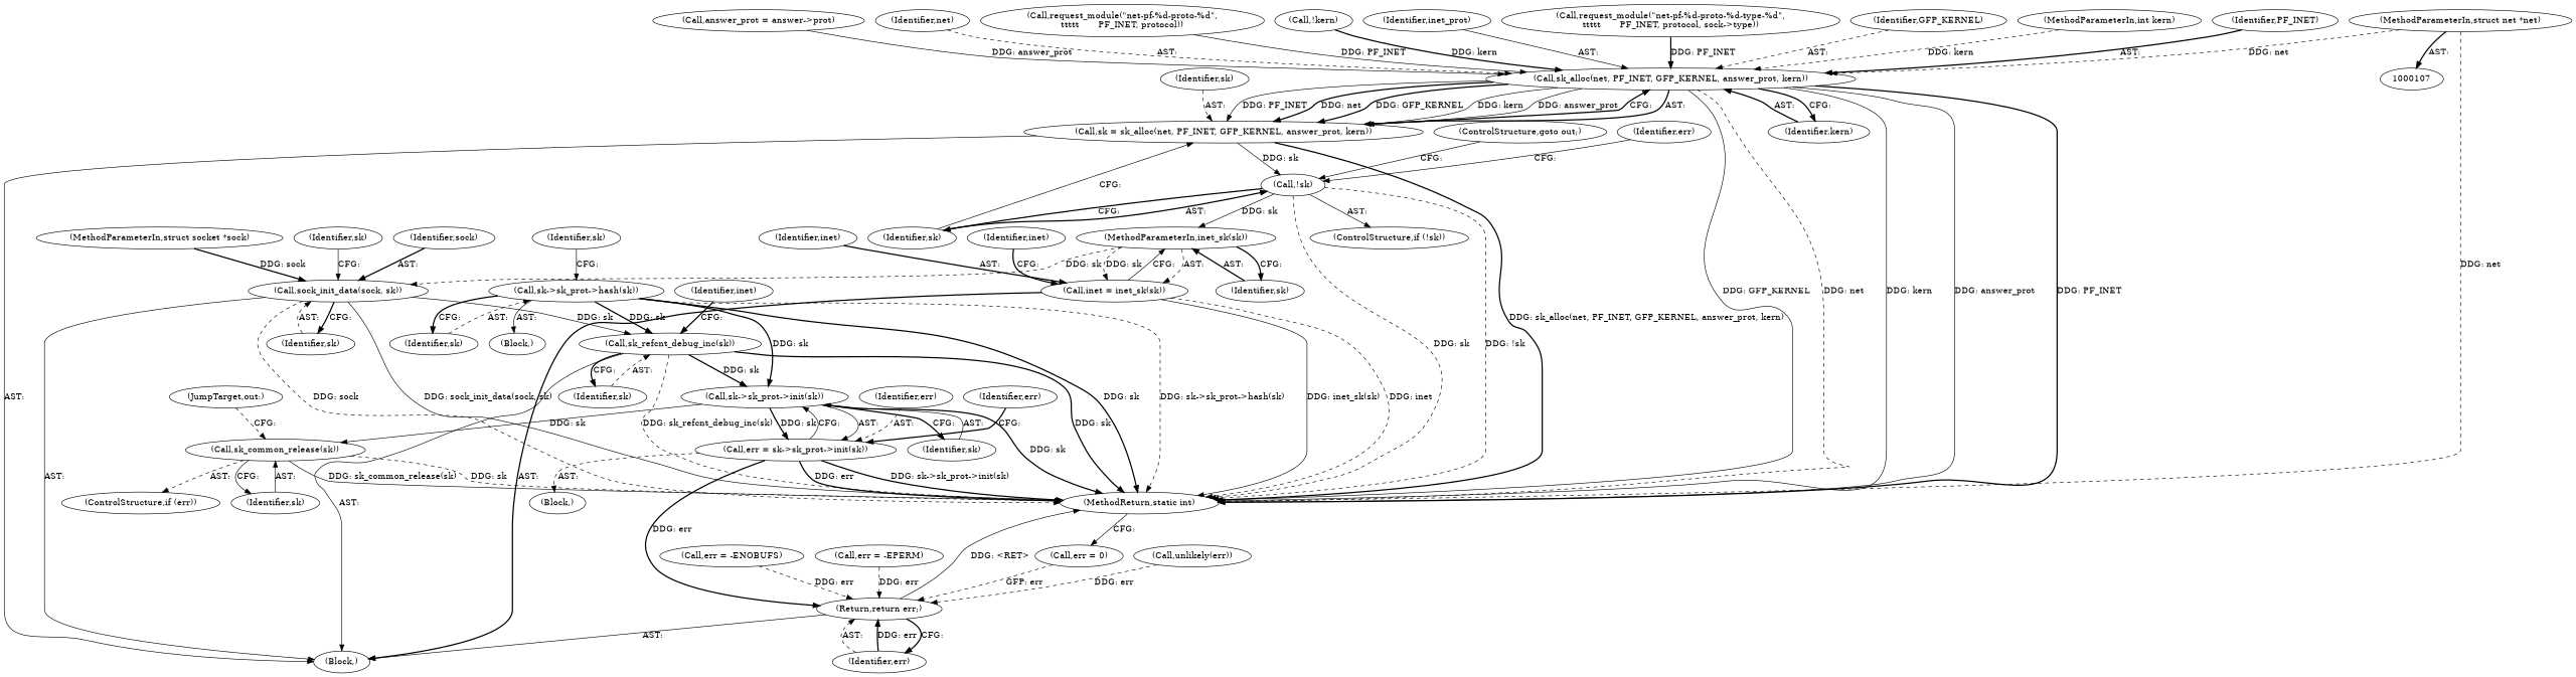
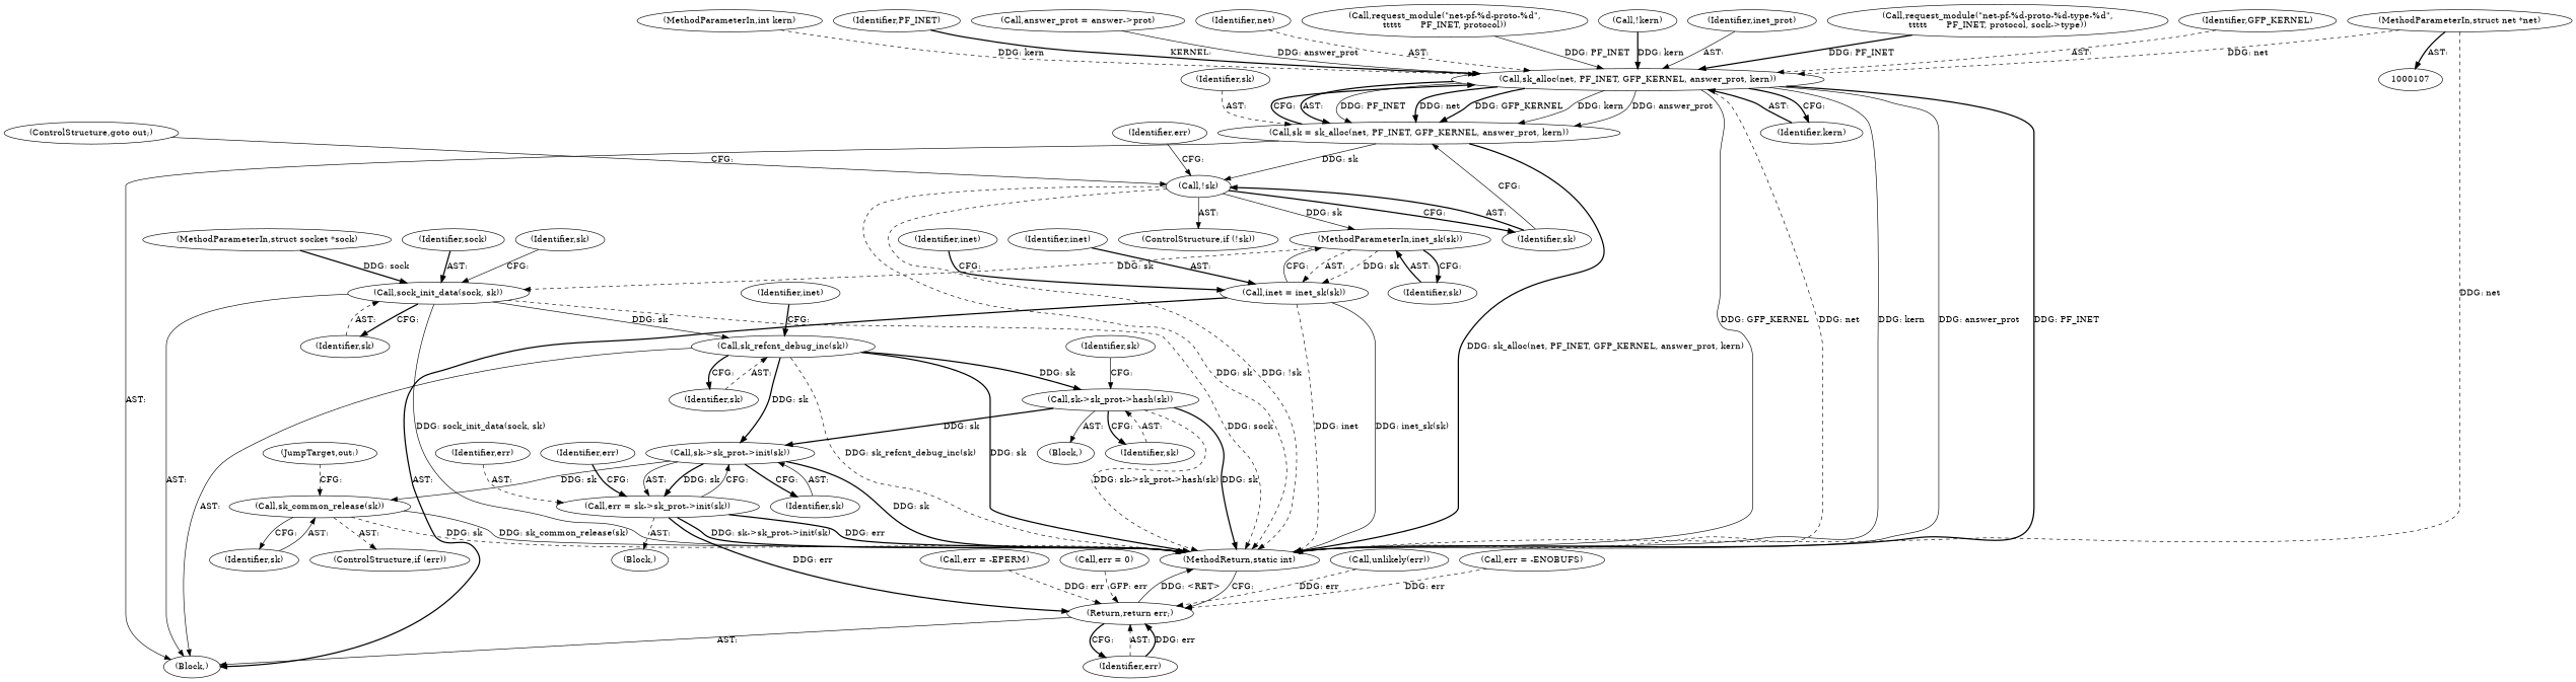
  digraph {
    edge [style=bold]
    n1 [label="(MethodParameterIn,struct net *net)"]
    n2 [label="(Call,sk_alloc(net, PF_INET, GFP_KERNEL, answer_prot, kern))"]
    n3 [label="(MethodReturn,static int)"]
    1000107
    n5 [label="(Call,sk = sk_alloc(net, PF_INET, GFP_KERNEL, answer_prot, kern))"]
    n6 [label="(Identifier,kern)"]
    n7 [label="(Return,return err;)"]
    n8 [label="(Call,!sk)"]
    n9 [label="(Block,)"]
    n10 [label="(MethodParameterIn,inet_sk(sk))"]
    n11 [label="(Identifier,sk)"]
    n12 [label="(ControlStructure,if (!sk))"]
    n13 [label="(Call,inet = inet_sk(sk))"]
    n14 [label="(Call,sock_init_data(sock, sk))"]
    n15 [label="(Identifier,sk)"]
    n16 [label="(Call,sk_refcnt_debug_inc(sk))"]
    n17 [label="(Identifier,sk)"]
    n18 [label="(Call,sk->sk_prot->hash(sk))"]
    n19 [label="(Call,sk->sk_prot->init(sk))"]
    n20 [label="(Identifier,sk)"]
    n21 [label="(Identifier,sk)"]
    n22 [label="(Block,)"]
    n23 [label="(Call,err = sk->sk_prot->init(sk))"]
    n24 [label="(Call,sk_common_release(sk))"]
    n25 [label="(Identifier,sk)"]
    n26 [label="(Block,)"]
    n27 [label="(Identifier,sk)"]
    n28 [label="(ControlStructure,if (err))"]
    n29 [label="(Identifier,err)"]
    n30 [label="(Identifier,GFP_KERNEL)"]
    n31 [label="(MethodParameterIn,struct socket *sock)"]
    n32 [label="(ControlStructure,goto out;)"]
    n33 [label="(MethodParameterIn,int kern)"]
    n34 [label="(Identifier,inet)"]
    n35 [label="(Identifier,PF_INET)"]
    n36 [label="(Call,answer_prot = answer->prot)"]
    n37 [label="(Identifier,err)"]
    n38 [label="(Identifier,sk)"]
    n39 [label="(Identifier,inet)"]
    n40 [label="(Identifier,net)"]
    n41 [label="(Call,err = 0)"]
    n42 [label="(Identifier,sk)"]
    n43 [label="(Identifier,inet)"]
    n44 [label="(Identifier,err)"]
    n45 [label="(Identifier,err)"]
    n46 [label="(Call,unlikely(err))"]
    n47 [label="(Call,request_module(\"net-pf-%d-proto-%d\",\n\t\t\t\t\t       PF_INET, protocol))"]
    n48 [label="(Call,!kern)"]
    n49 [label="(Identifier,inet_prot)"]
    n50 [label="(Call,request_module(\"net-pf-%d-proto-%d-type-%d\",\n\t\t\t\t\t       PF_INET, protocol, sock->type))"]
    n51 [label="(Identifier,sock)"]
    n52 [label="(Call,err = -ENOBUFS)"]
    n53 [label="(Identifier,sk)"]
    n54 [label="(Call,err = -EPERM)"]
    n55 [label="(JumpTarget,out:)"]
    n1 -> n2 [label="DDG: net" style=dashed]
    n1 -> n3 [label="DDG: net" style=dashed]
    n1 -> 1000107 [label="AST: "]
    n2 -> n3 [label="DDG: answer_prot" style=solid]
    n2 -> n3 [label="DDG: PF_INET"]
    n2 -> n3 [label="DDG: GFP_KERNEL" style=solid]
    n2 -> n3 [label="DDG: net" style=dashed]
    n2 -> n3 [label="DDG: kern" style=solid]
    n2 -> n5 [label="AST: "]
    n2 -> n5 [label="DDG: PF_INET" style=solid]
    n2 -> n5 [label="DDG: net"]
    n2 -> n5 [label="DDG: GFP_KERNEL"]
    n2 -> n5 [label="DDG: kern" style=solid]
    n2 -> n5 [label="DDG: answer_prot" style=solid]
    n2 -> n6 [label="CFG: "]
-   n3 -> n41 [label="CFG: " style=solid]
+   n3 -> n7 [label="CFG: " style=solid]
    n5 -> n2 [label="CFG: "]
    n5 -> n3 [label="DDG: sk_alloc(net, PF_INET, GFP_KERNEL, answer_prot, kern)"]
    n5 -> n8 [label="DDG: sk" style=solid]
    n5 -> n9 [label="AST: " style=solid]
    n6 -> n2 [label="AST: "]
    n7 -> n3 [label="DDG: <RET>" style=solid]
    n7 -> n9 [label="AST: " style=solid]
    n7 -> n29 [label="CFG: "]
    n8 -> n3 [label="DDG: sk" style=dashed]
    n8 -> n3 [label="DDG: !sk" style=dashed]
    n8 -> n10 [label="DDG: sk" style=solid]
    n8 -> n11 [label="CFG: "]
    n8 -> n12 [label="AST: " style=solid]
    n10 -> n13 [label="AST: " style=dashed]
    n10 -> n13 [label="DDG: sk" style=dashed]
    n10 -> n14 [label="DDG: sk" style=dashed]
    n10 -> n15 [label="CFG: "]
    n11 -> n5 [label="CFG: " style=solid]
    n11 -> n8 [label="AST: "]
    n13 -> n3 [label="DDG: inet_sk(sk)" style=solid]
    n13 -> n3 [label="DDG: inet" style=dashed]
    n13 -> n9 [label="AST: "]
    n13 -> n10 [label="CFG: " style=solid]
    n14 -> n3 [label="DDG: sock" style=dashed]
    n14 -> n3 [label="DDG: sock_init_data(sock, sk)" style=solid]
    n14 -> n9 [label="AST: " style=solid]
    n14 -> n16 [label="DDG: sk" style=solid]
    n14 -> n17 [label="CFG: "]
    n15 -> n10 [label="AST: "]
    n16 -> n3 [label="DDG: sk"]
    n16 -> n3 [label="DDG: sk_refcnt_debug_inc(sk)" style=dashed]
    n16 -> n9 [label="AST: " style=solid]
-   n18 -> n16 [label="DDG: sk"]
+   n16 -> n18 [label="DDG: sk"]
    n16 -> n19 [label="DDG: sk"]
    n16 -> n20 [label="CFG: "]
    n17 -> n14 [label="AST: " style=dashed]
    n18 -> n3 [label="DDG: sk"]
    n18 -> n3 [label="DDG: sk->sk_prot->hash(sk)" style=dashed]
    n18 -> n19 [label="DDG: sk"]
    n18 -> n21 [label="CFG: "]
    n18 -> n22 [label="AST: " style=solid]
    n19 -> n3 [label="DDG: sk"]
    n19 -> n23 [label="AST: " style=solid]
    n19 -> n23 [label="DDG: sk"]
    n19 -> n24 [label="DDG: sk" style=solid]
    n19 -> n25 [label="CFG: "]
    n20 -> n16 [label="AST: " style=dashed]
    n21 -> n18 [label="AST: " style=dashed]
    n23 -> n3 [label="DDG: sk->sk_prot->init(sk)"]
    n23 -> n3 [label="DDG: err"]
    n23 -> n7 [label="DDG: err"]
    n23 -> n19 [label="CFG: " style=solid]
    n23 -> n26 [label="AST: " style=dashed]
    n24 -> n3 [label="DDG: sk_common_release(sk)" style=solid]
    n24 -> n3 [label="DDG: sk" style=dashed]
    n24 -> n27 [label="CFG: " style=solid]
    n24 -> n28 [label="AST: " style=dashed]
    n25 -> n19 [label="AST: " style=solid]
    n27 -> n24 [label="AST: " style=solid]
    n29 -> n7 [label="AST: " style=dashed]
    n29 -> n7 [label="DDG: err"]
    n30 -> n2 [label="AST: " style=dashed]
    n31 -> n14 [label="DDG: sock"]
    n32 -> n8 [label="CFG: " style=solid]
    n33 -> n2 [label="DDG: kern" style=dashed]
    n34 -> n16 [label="CFG: "]
-   n35 -> n2 [label="AST: "]
+   n35 -> n2 [label="KERNEL: "]
    n36 -> n2 [label="DDG: answer_prot" style=solid]
    n37 -> n23 [label="CFG: "]
    n38 -> n5 [label="AST: " style=dashed]
    n39 -> n13 [label="AST: "]
    n40 -> n2 [label="AST: " style=dashed]
    n41 -> n7 [label="GFP: err" style=dashed]
    n42 -> n18 [label="CFG: " style=solid]
    n43 -> n13 [label="CFG: "]
    n44 -> n8 [label="CFG: " style=solid]
    n45 -> n23 [label="AST: " style=dashed]
    n46 -> n7 [label="DDG: err" style=dashed]
    n47 -> n2 [label="DDG: PF_INET" style=solid]
    n48 -> n2 [label="DDG: kern"]
    n49 -> n2 [label="AST: " style=solid]
    n50 -> n2 [label="DDG: PF_INET"]
    n51 -> n14 [label="AST: "]
    n52 -> n7 [label="DDG: err" style=dashed]
    n53 -> n14 [label="CFG: " style=solid]
    n54 -> n7 [label="DDG: err" style=dashed]
    n55 -> n24 [label="CFG: " style=dashed]
  }
